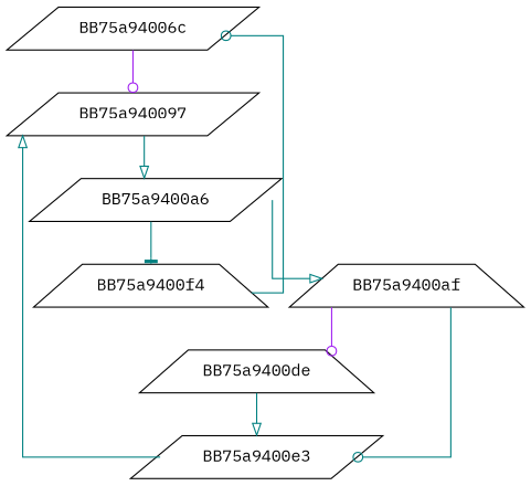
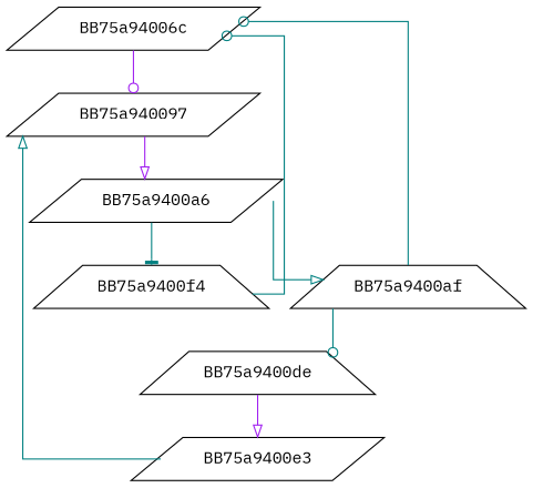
  digraph {
    fontname="IBM Plex Mono"
    splines=ortho
    node [fontname="IBM Plex Mono" shape=parallelogram]
    edge [arrowhead=odot color=teal fontname="IBM Plex Mono"]
    BB75a94006c
    BB75a940097
    BB75a9400f4 [shape=trapezium]
    BB75a9400a6
    BB75a9400af [shape=trapezium]
    BB75a9400e3
    BB75a9400de [shape=trapezium]
    BB75a94006c -> BB75a940097 [color=purple]
-   BB75a940097 -> BB75a9400a6 [arrowhead=onormal]
+   BB75a940097 -> BB75a9400a6 [arrowhead=onormal color=purple]
    BB75a9400f4 -> BB75a94006c
    BB75a9400a6 -> BB75a9400f4 [arrowhead=tee]
    BB75a9400a6 -> BB75a9400af [arrowhead=onormal]
-   BB75a9400af -> BB75a9400e3
-   BB75a9400af -> BB75a9400de [color=purple]
+   BB75a9400af -> BB75a94006c
+   BB75a9400af -> BB75a9400de
    BB75a9400e3 -> BB75a940097 [arrowhead=onormal]
-   BB75a9400de -> BB75a9400e3 [arrowhead=onormal]
+   BB75a9400de -> BB75a9400e3 [arrowhead=onormal color=purple]
  }
